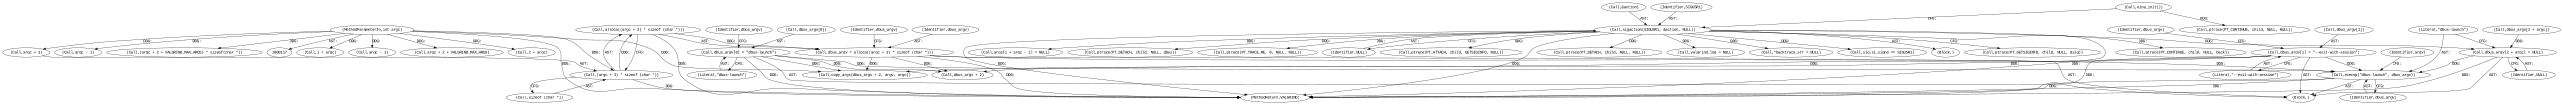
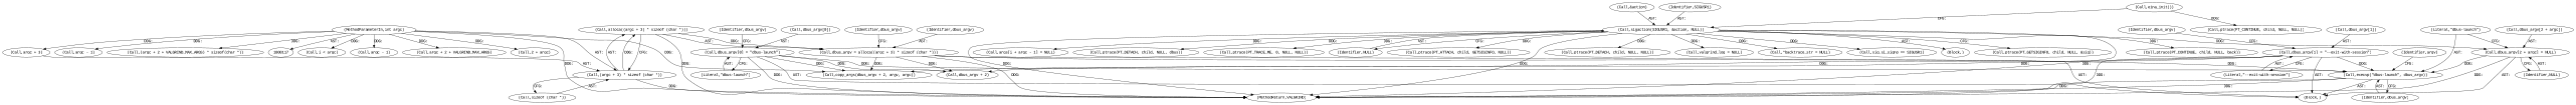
  digraph {
    fontname="Liberation Mono"
    node [fontname="Liberation Mono"]
    edge [fontname="Liberation Mono"]
    n1 [label="(Call,execvp(\"dbus-launch\", dbus_argv))"]
    n2 [label="(Identifier,dbus_argv)"]
    n3 [label="(MethodReturn,VALGRIND)"]
    n4 [label="(Block,)"]
    n5 [label="(Call,dbus_argv[2 + argc] = NULL)"]
    n6 [label="(Identifier,NULL)"]
    n7 [label="(Call,sigaction(SIGUSR1, &action, NULL))"]
    n8 [label="(Call,valgrind_log = NULL)"]
    n9 [label="(Call,*backtrace_str = NULL)"]
    n10 [label="(Call,sig.si_signo == SIGUSR1)"]
    n11 [label="(Block,)"]
    n12 [label="(Call,ptrace(PT_GETSIGINFO, child, NULL, &sig))"]
    n13 [label="(Identifier,NULL)"]
    n14 [label="(Call,ptrace(PT_CONTINUE, child, NULL, back))"]
    n15 [label="(Call,args[i + argc - 1] = NULL)"]
    n16 [label="(Call,ptrace(PT_DETACH, child, NULL, dbus))"]
    n17 [label="(Call,ptrace(PT_TRACE_ME, 0, NULL, NULL))"]
    n18 [label="(Call,ptrace(PT_ATTACH, child, GETSIGINFO, NULL))"]
    n19 [label="(Call,ptrace(PT_DETACH, child, NULL, NULL))"]
    n20 [label="(Call,ptrace(PT_CONTINUE, child, NULL, NULL))"]
    n21 [label="(Call,dbus_argv[1] = \"--exit-with-session\")"]
    n22 [label="(Literal,\"--exit-with-session\")"]
    n23 [label="(Call,copy_args(dbus_argv + 2, argv, argc))"]
    n24 [label="(Call,dbus_argv + 2)"]
    n25 [label="(Call,dbus_argv[0] = \"dbus-launch\")"]
    n26 [label="(Literal,\"dbus-launch\")"]
    n27 [label="(Call,dbus_argv = alloca((argc + 3) * sizeof (char *)))"]
    n28 [label="(Call,alloca((argc + 3) * sizeof (char *)))"]
    n29 [label="(Call,(argc + 3) * sizeof (char *))"]
    n30 [label="(Call,sizeof (char *))"]
    n31 [label="(MethodParameterIn,int argc)"]
    n32 [label="(Call,i < argc)"]
    n33 [label="(Call,argc + 3)"]
    n34 [label="(Call,argc - 1)"]
    n35 [label="(Call,argc + 2 + VALGRIND_MAX_ARGS)"]
    n36 [label="(Call,2 + argc)"]
    n37 [label="(Call,argc - 1)"]
    n38 [label="(Call,(argc + 2 + VALGRIND_MAX_ARGS) * sizeof(char *))"]
    1000117
    n40 [label="(Identifier,dbus_argv)"]
    n41 [label="(Call,eina_init())"]
    n42 [label="(Identifier,argv)"]
    n43 [label="(Call,dbus_argv[0])"]
    n44 [label="(Call,&action)"]
    n45 [label="(Identifier,SIGUSR1)"]
    n46 [label="(Identifier,dbus_argv)"]
    n47 [label="(Identifier,dbus_argv)"]
    n48 [label="(Literal,\"dbus-launch\")"]
    n49 [label="(Call,dbus_argv[2 + argc])"]
    n50 [label="(Identifier,dbus_argv)"]
    n51 [label="(Call,dbus_argv[1])"]
    n1 -> n2 [label="CFG: "]
    n1 -> n3 [label="DDG: "]
    n1 -> n3 [label="DDG: "]
    n1 -> n4 [label="AST: "]
    n2 -> n1 [label="AST: "]
    n5 -> n1 [label="DDG: "]
    n5 -> n3 [label="DDG: "]
    n5 -> n4 [label="AST: "]
    n5 -> n6 [label="CFG: "]
    n6 -> n5 [label="AST: "]
    n7 -> n3 [label="DDG: "]
    n7 -> n3 [label="DDG: "]
    n7 -> n3 [label="DDG: "]
    n7 -> n5 [label="DDG: "]
    n7 -> n8 [label="DDG: "]
    n7 -> n9 [label="DDG: "]
    n7 -> n10 [label="DDG: "]
    n7 -> n11 [label="AST: "]
    n7 -> n12 [label="CFG: "]
    n7 -> n13 [label="CFG: "]
    n7 -> n14 [label="DDG: "]
    n7 -> n15 [label="DDG: "]
    n7 -> n16 [label="DDG: "]
    n7 -> n17 [label="DDG: "]
    n7 -> n18 [label="DDG: "]
    n7 -> n19 [label="DDG: "]
    n13 -> n7 [label="AST: "]
    n21 -> n1 [label="DDG: "]
    n21 -> n3 [label="DDG: "]
    n21 -> n4 [label="AST: "]
    n21 -> n22 [label="CFG: "]
    n21 -> n23 [label="DDG: "]
    n21 -> n24 [label="DDG: "]
    n22 -> n21 [label="AST: "]
    n25 -> n1 [label="DDG: "]
    n25 -> n3 [label="DDG: "]
    n25 -> n4 [label="AST: "]
    n25 -> n23 [label="DDG: "]
    n25 -> n24 [label="DDG: "]
    n25 -> n26 [label="CFG: "]
    n26 -> n25 [label="AST: "]
    n27 -> n1 [label="DDG: "]
    n27 -> n3 [label="DDG: "]
    n27 -> n4 [label="AST: "]
    n27 -> n23 [label="DDG: "]
    n27 -> n24 [label="DDG: "]
    n28 -> n3 [label="DDG: "]
    n28 -> n27 [label="AST: "]
    n28 -> n27 [label="DDG: "]
    n28 -> n29 [label="CFG: "]
    n29 -> n3 [label="DDG: "]
    n29 -> n28 [label="AST: "]
    n29 -> n28 [label="DDG: "]
    n29 -> n30 [label="CFG: "]
    n30 -> n29 [label="AST: "]
    n31 -> n3 [label="DDG: "]
    n31 -> n23 [label="DDG: "]
-   n31 -> n29 [label="DDG: "]
+   n31 -> n29 [label="AST: "]
    n31 -> n32 [label="DDG: "]
    n31 -> n33 [label="DDG: "]
    n31 -> n34 [label="DDG: "]
    n31 -> n35 [label="DDG: "]
    n31 -> n36 [label="DDG: "]
    n31 -> n37 [label="DDG: "]
    n31 -> n38 [label="DDG: "]
    n31 -> 1000117 [label="AST: "]
    n33 -> n29 [label="AST: "]
    n40 -> n25 [label="CFG: "]
    n41 -> n7 [label="CFG: "]
    n41 -> n20 [label="DDG: "]
    n42 -> n1 [label="CFG: "]
    n43 -> n25 [label="AST: "]
    n44 -> n7 [label="AST: "]
    n45 -> n7 [label="AST: "]
    n46 -> n27 [label="AST: "]
    n47 -> n27 [label="CFG: "]
    n48 -> n1 [label="AST: "]
    n48 -> n5 [label="CFG: "]
-   n49 -> n5 [label="DDG: "]
+   n49 -> n5 [label="AST: "]
    n50 -> n21 [label="CFG: "]
    n51 -> n21 [label="AST: "]
  }
